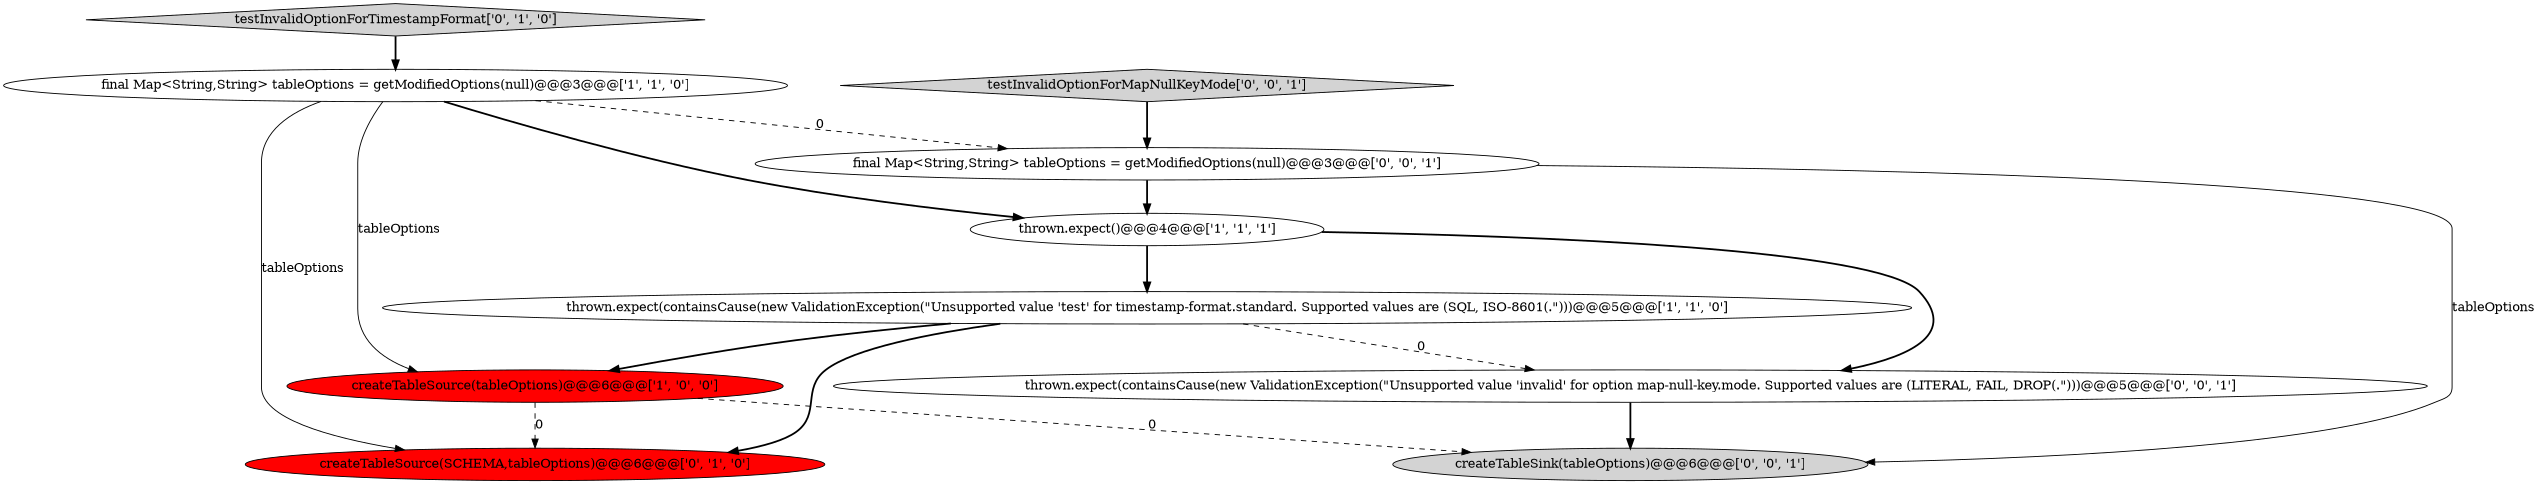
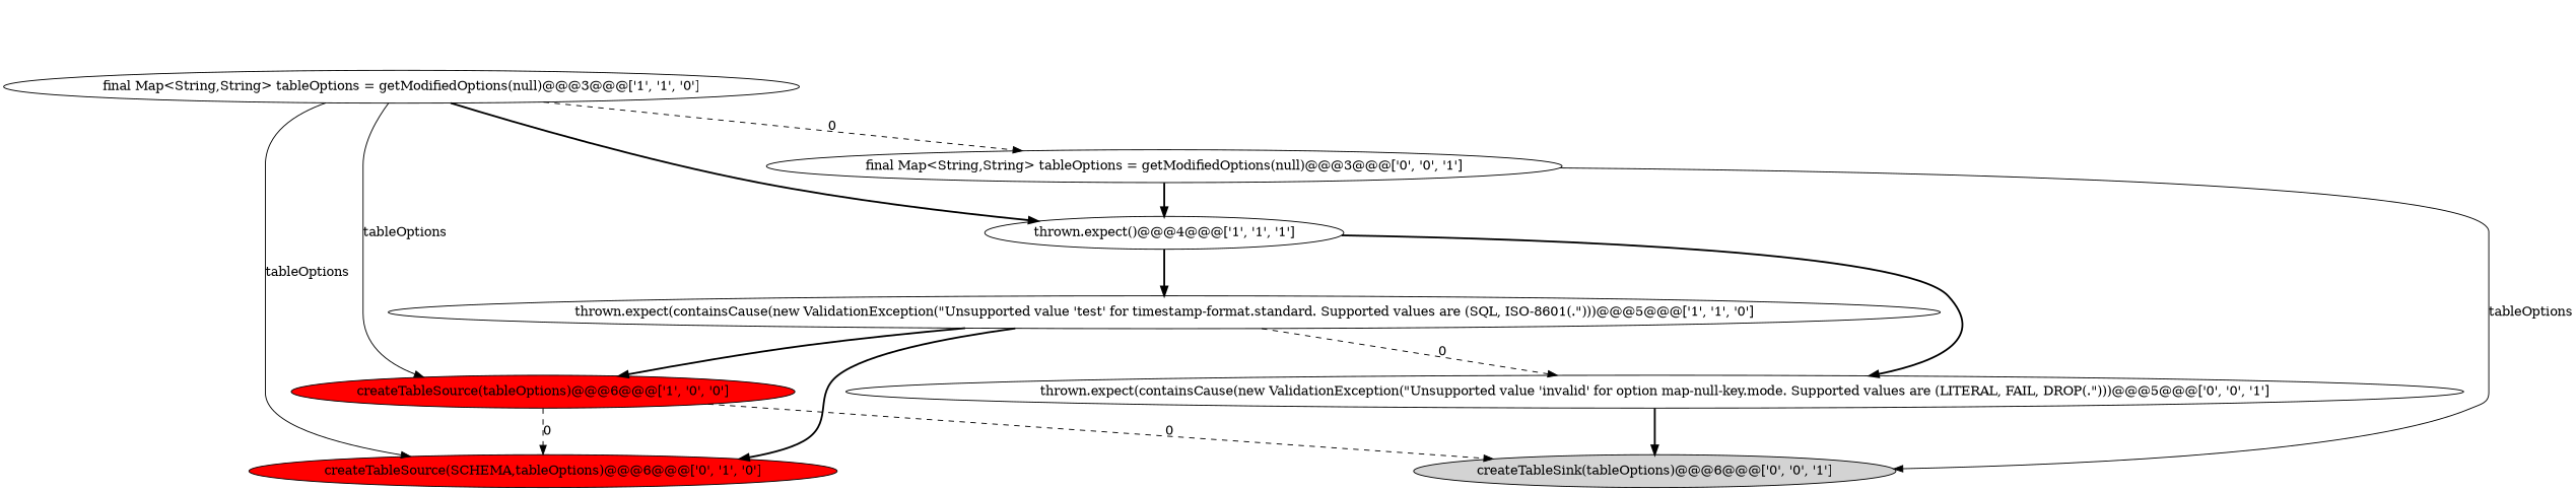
  digraph {
    node [fillcolor=white shape=ellipse style=filled]
    edge [style=bold]
-   n1 [fillcolor=lightgray label="testInvalidOptionForTimestampFormat['0', '1', '0']" shape=diamond]
    n2 [label="final Map<String,String> tableOptions = getModifiedOptions(null)@@@3@@@['1', '1', '0']"]
    n3 [fillcolor=red label="createTableSource(SCHEMA,tableOptions)@@@6@@@['0', '1', '0']"]
    n4 [fillcolor=red label="createTableSource(tableOptions)@@@6@@@['1', '0', '0']"]
    n5 [label="final Map<String,String> tableOptions = getModifiedOptions(null)@@@3@@@['0', '0', '1']"]
    n6 [label="thrown.expect()@@@4@@@['1', '1', '1']"]
    n7 [label="thrown.expect(containsCause(new ValidationException(\"Unsupported value 'test' for timestamp-format.standard. Supported values are (SQL, ISO-8601(.\")))@@@5@@@['1', '1', '0']"]
    n8 [label="thrown.expect(containsCause(new ValidationException(\"Unsupported value 'invalid' for option map-null-key.mode. Supported values are (LITERAL, FAIL, DROP(.\")))@@@5@@@['0', '0', '1']"]
    n9 [fillcolor=lightgray label="createTableSink(tableOptions)@@@6@@@['0', '0', '1']"]
-   n10 [fillcolor=lightgray label="testInvalidOptionForMapNullKeyMode['0', '0', '1']" shape=diamond]
-   n1 -> n2
    n2 -> n3 [label=tableOptions style=solid]
    n2 -> n4 [label=tableOptions style=solid]
    n2 -> n5 [label=0 style=dashed]
    n2 -> n6
    n4 -> n3 [label=0 style=dashed]
    n4 -> n9 [label=0 style=dashed]
    n5 -> n6
    n5 -> n9 [label=tableOptions style=solid]
    n6 -> n7
    n6 -> n8
    n7 -> n3
    n7 -> n4
    n7 -> n8 [label=0 style=dashed]
    n8 -> n9
-   n10 -> n5
  }
